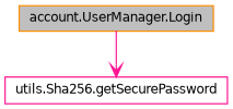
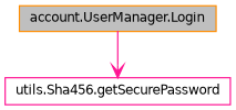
  digraph {
    rankdir=TB
    node [fontname=Helvetica fontsize=10 shape=record style=filled]
    n1 [color=darkorange fillcolor=grey75 fontcolor=black height=0.2 label="account.UserManager.Login" width=0.4]
-   n2 [color=deeppink fillcolor=white height=0.2 label="utils.Sha256.getSecurePassword" width=0.4]
+   n2 [color=deeppink fillcolor=white height=0.2 label="utils.Sha456.getSecurePassword" width=0.4]
    n1 -> n2 [color=deeppink fontname=Helvetica fontsize=10 labelfontname=Helvetica labelfontsize=10 style=solid arrowhead=vee]
  }
